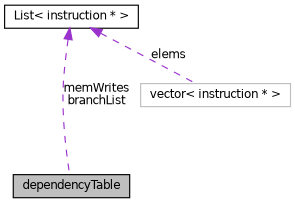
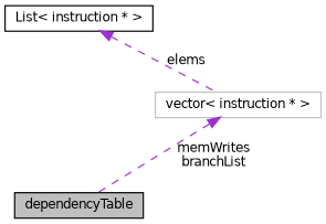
  digraph {
    node [color=black fillcolor=white fontname=Helvetica fontsize=10 shape=record style=filled]
    edge [color=darkorchid3 dir=back fontname=Helvetica fontsize=10 labelfontname=Helvetica labelfontsize=10 style=dashed]
    n1 [fillcolor=grey75 fontcolor=black height=0.2 label=dependencyTable width=0.4]
    n2 [height=0.2 label="List\< instruction * \>" width=0.4]
    n3 [color=grey75 height=0.2 label="vector\< instruction * \>" width=0.4]
-   n2 -> n1 [label="memWrites\nbranchList"]
+   n3 -> n1 [label="memWrites\nbranchList"]
    n2 -> n3 [label=elems]
  }
